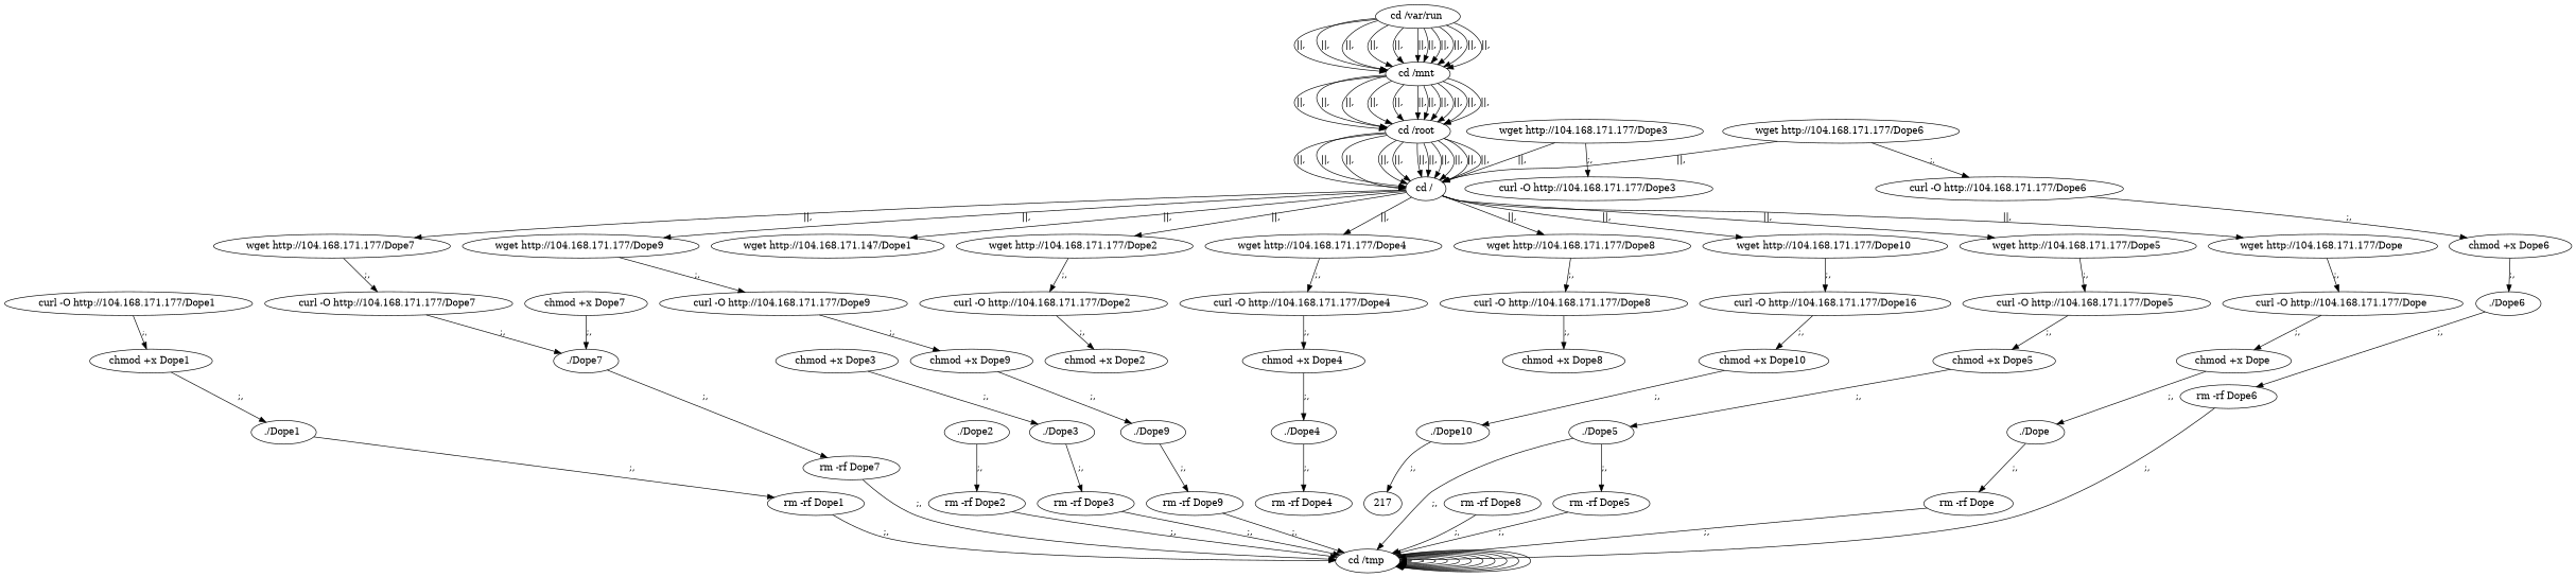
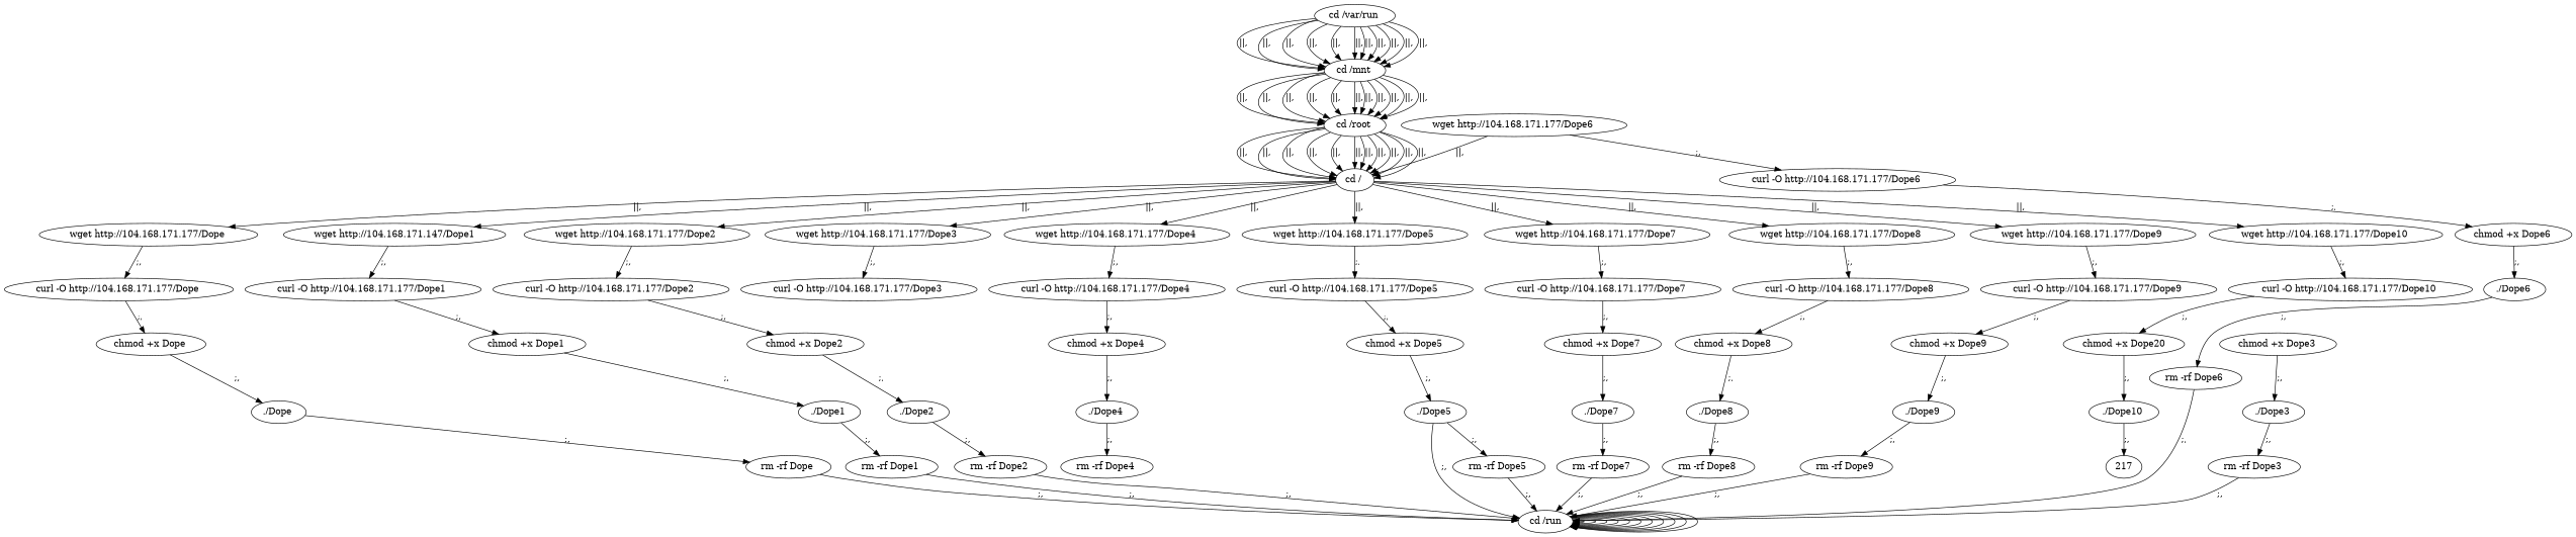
  digraph {
-   n1 [label="cd /tmp "]
+   n1 [label="cd /run"]
    n2 [label="cd /var/run "]
    n3 [label="cd /mnt "]
    n4 [label="cd /root "]
    n5 [label="cd / "]
    n6 [label="wget http://104.168.171.177/Dope "]
    n7 [label="wget http://104.168.171.147/Dope1"]
    n8 [label="wget http://104.168.171.177/Dope2 "]
    n9 [label="wget http://104.168.171.177/Dope3 "]
    n10 [label="wget http://104.168.171.177/Dope4 "]
    n11 [label="wget http://104.168.171.177/Dope5 "]
    n12 [label="wget http://104.168.171.177/Dope7 "]
    n13 [label="wget http://104.168.171.177/Dope8 "]
    n14 [label="wget http://104.168.171.177/Dope9 "]
    n15 [label="wget http://104.168.171.177/Dope10 "]
    n16 [label="curl -O http://104.168.171.177/Dope "]
    n17 [label="curl -O http://104.168.171.177/Dope1 "]
    n18 [label="curl -O http://104.168.171.177/Dope2 "]
    n19 [label="curl -O http://104.168.171.177/Dope3 "]
    n20 [label="curl -O http://104.168.171.177/Dope4 "]
    n21 [label="curl -O http://104.168.171.177/Dope5 "]
    n22 [label="wget http://104.168.171.177/Dope6 "]
    n23 [label="curl -O http://104.168.171.177/Dope6 "]
    n24 [label="curl -O http://104.168.171.177/Dope7 "]
    n25 [label="curl -O http://104.168.171.177/Dope8 "]
    n26 [label="curl -O http://104.168.171.177/Dope9 "]
-   n27 [label="curl -O http://104.168.171.177/Dope16"]
+   n27 [label="curl -O http://104.168.171.177/Dope10 "]
    n28 [label="chmod +x Dope "]
    n29 [label="./Dope "]
    n30 [label="rm -rf Dope "]
    n31 [label="chmod +x Dope1 "]
    n32 [label="./Dope1 "]
    n33 [label="rm -rf Dope1 "]
    n34 [label="chmod +x Dope2 "]
    n35 [label="./Dope2 "]
    n36 [label="rm -rf Dope2 "]
    n37 [label="chmod +x Dope3 "]
    n38 [label="./Dope3 "]
    n39 [label="rm -rf Dope3 "]
    n40 [label="chmod +x Dope4 "]
    n41 [label="./Dope4 "]
    n42 [label="rm -rf Dope4 "]
    n43 [label="chmod +x Dope5 "]
    n44 [label="./Dope5 "]
    n45 [label="rm -rf Dope5 "]
    n46 [label="chmod +x Dope6 "]
    n47 [label="./Dope6 "]
    n48 [label="rm -rf Dope6 "]
    n49 [label="chmod +x Dope7 "]
    n50 [label="./Dope7 "]
    n51 [label="rm -rf Dope7 "]
    n52 [label="chmod +x Dope8 "]
+   n53 [label="./Dope8 "]
    n54 [label="rm -rf Dope8 "]
    n55 [label="chmod +x Dope9 "]
    n56 [label="./Dope9 "]
    n57 [label="rm -rf Dope9 "]
-   n58 [label="chmod +x Dope10 "]
+   n58 [label="chmod +x Dope20"]
    n59 [label="./Dope10 "]
    217
    n1 -> n1
    n1 -> n1
    n1 -> n1
    n1 -> n1
    n1 -> n1
    n1 -> n1
    n1 -> n1
    n1 -> n1
    n1 -> n1
    n1 -> n1
    n1 -> n1
    n2 -> n3 [label="||,"]
    n2 -> n3 [label="||,"]
    n2 -> n3 [label="||,"]
    n2 -> n3 [label="||,"]
    n2 -> n3 [label="||,"]
    n2 -> n3 [label="||,"]
    n2 -> n3 [label="||,"]
    n2 -> n3 [label="||,"]
    n2 -> n3 [label="||,"]
    n2 -> n3 [label="||,"]
    n2 -> n3 [label="||,"]
    n3 -> n4 [label="||,"]
    n3 -> n4 [label="||,"]
    n3 -> n4 [label="||,"]
    n3 -> n4 [label="||,"]
    n3 -> n4 [label="||,"]
    n3 -> n4 [label="||,"]
    n3 -> n4 [label="||,"]
    n3 -> n4 [label="||,"]
    n3 -> n4 [label="||,"]
    n3 -> n4 [label="||,"]
    n3 -> n4 [label="||,"]
    n4 -> n5 [label="||,"]
    n4 -> n5 [label="||,"]
    n4 -> n5 [label="||,"]
    n4 -> n5 [label="||,"]
    n4 -> n5 [label="||,"]
    n4 -> n5 [label="||,"]
    n4 -> n5 [label="||,"]
    n4 -> n5 [label="||,"]
    n4 -> n5 [label="||,"]
    n4 -> n5 [label="||,"]
    n4 -> n5 [label="||,"]
    n5 -> n6 [label="||,"]
    n5 -> n7 [label="||,"]
    n5 -> n8 [label="||,"]
-   n9 -> n5 [label="||,"]
+   n5 -> n9 [label="||,"]
    n5 -> n10 [label="||,"]
    n5 -> n11 [label="||,"]
    n5 -> n12 [label="||,"]
    n5 -> n13 [label="||,"]
    n5 -> n14 [label="||,"]
    n5 -> n15 [label="||,"]
    n6 -> n16 [label=";,"]
+   n7 -> n17 [label=";,"]
    n8 -> n18 [label=";,"]
    n9 -> n19 [label=";,"]
    n10 -> n20 [label=";,"]
    n11 -> n21 [label=";,"]
    n12 -> n24 [label=";,"]
    n13 -> n25 [label=";,"]
    n14 -> n26 [label=";,"]
    n15 -> n27 [label=";,"]
    n16 -> n28 [label=";,"]
    n17 -> n31 [label=";,"]
    n18 -> n34 [label=";,"]
    n20 -> n40 [label=";,"]
    n21 -> n43 [label=";,"]
    n22 -> n5 [label="||,"]
    n22 -> n23 [label=";,"]
    n23 -> n46 [label=";,"]
-   n24 -> n50 [label=";,"]
+   n24 -> n49 [label=";,"]
    n25 -> n52 [label=";,"]
    n26 -> n55 [label=";,"]
    n27 -> n58 [label=";,"]
    n28 -> n29 [label=";,"]
    n29 -> n30 [label=";,"]
    n30 -> n1 [label=";,"]
    n31 -> n32 [label=";,"]
    n32 -> n33 [label=";,"]
    n33 -> n1 [label=";,"]
+   n34 -> n35 [label=";,"]
    n35 -> n36 [label=";,"]
    n36 -> n1 [label=";,"]
    n37 -> n38 [label=";,"]
    n38 -> n39 [label=";,"]
    n39 -> n1 [label=";,"]
    n40 -> n41 [label=";,"]
    n41 -> n42 [label=";,"]
    n43 -> n44 [label=";,"]
    n44 -> n1 [label=";,"]
    n44 -> n45 [label=";,"]
    n45 -> n1 [label=";,"]
    n46 -> n47 [label=";,"]
    n47 -> n48 [label=";,"]
    n48 -> n1 [label=";,"]
    n49 -> n50 [label=";,"]
    n50 -> n51 [label=";,"]
    n51 -> n1 [label=";,"]
+   n52 -> n53 [label=";,"]
+   n53 -> n54 [label=";,"]
    n54 -> n1 [label=";,"]
    n55 -> n56 [label=";,"]
    n56 -> n57 [label=";,"]
    n57 -> n1 [label=";,"]
    n58 -> n59 [label=";,"]
    n59 -> 217 [label=";,"]
  }
